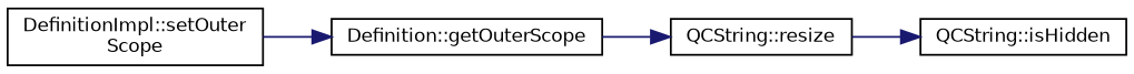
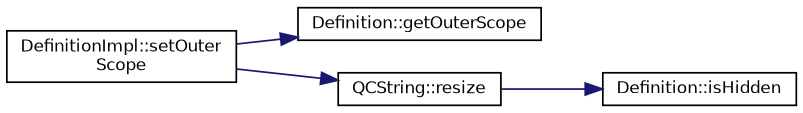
  digraph {
    rankdir=LR
    node [color=black fillcolor=white fontname=Helvetica fontsize=10 shape=record style=filled]
    edge [color=midnightblue fontname=Helvetica fontsize=10 labelfontname=Helvetica labelfontsize=10 style=solid]
    n1 [height=0.2 label="DefinitionImpl::setOuter\lScope" width=0.4]
    n2 [height=0.2 label="Definition::getOuterScope" width=0.4]
    n3 [height=0.2 label="QCString::resize" width=0.4]
-   n4 [height=0.2 label="QCString::isHidden" width=0.4]
+   n4 [height=0.2 label="Definition::isHidden" width=0.4]
    n1 -> n2
-   n2 -> n3
+   n1 -> n3
    n3 -> n4
  }
